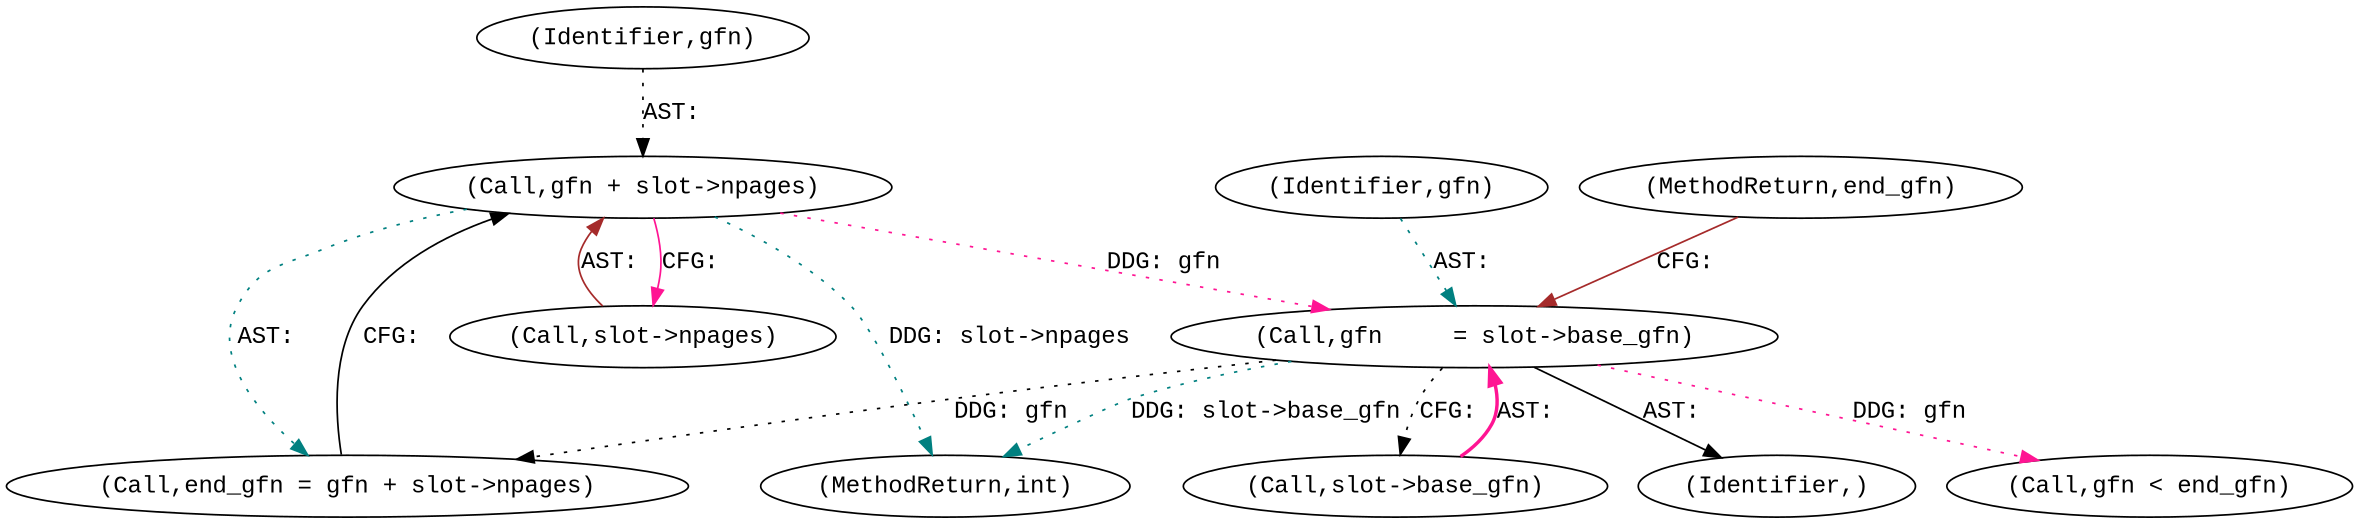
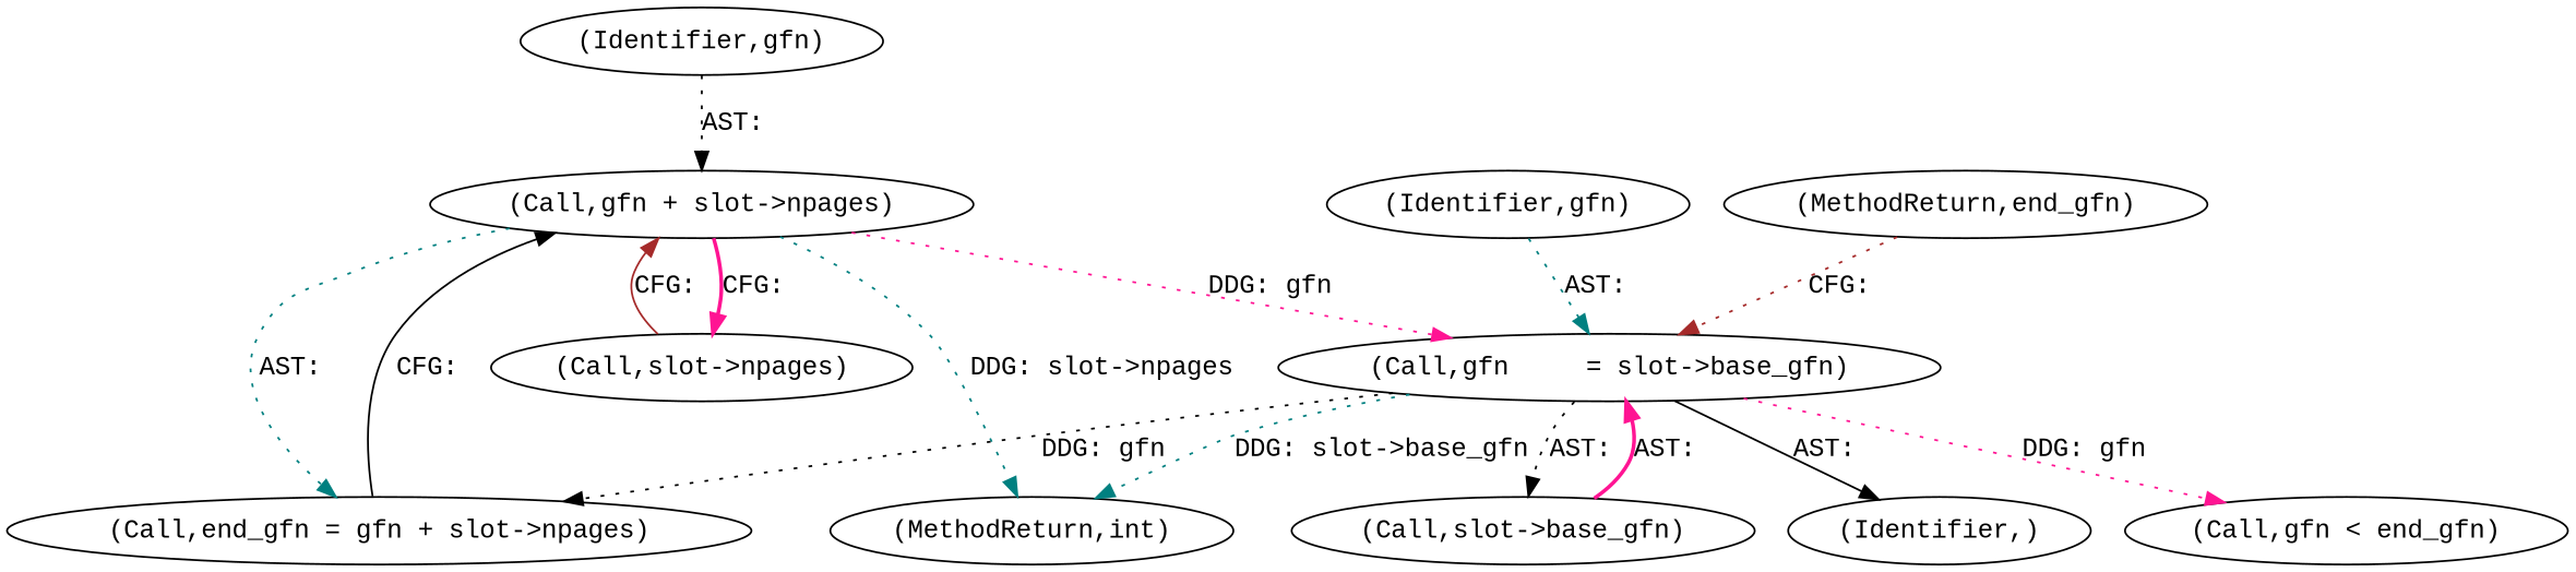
  digraph {
    fontname="Liberation Mono"
    node [fontname="Liberation Mono"]
    edge [color=black fontname="Liberation Mono" style=dotted]
    n1 [label="(Call,gfn + slot->npages)"]
    n2 [label="(MethodReturn,int)"]
    n3 [label="(Call,slot->npages)"]
    n4 [label="(Call,end_gfn = gfn + slot->npages)"]
    n5 [label="(Call,gfn     = slot->base_gfn)"]
    n6 [label="(Call,slot->base_gfn)"]
    n7 [label="(Identifier,)"]
    n8 [label="(Call,gfn < end_gfn)"]
    n9 [label="(Identifier,gfn)"]
    n10 [label="(Identifier,gfn)"]
    n11 [label="(MethodReturn,end_gfn)"]
    n1 -> n2 [color=teal label="DDG: slot->npages"]
-   n1 -> n3 [color=deeppink label="CFG: " style=solid]
+   n1 -> n3 [color=deeppink label="CFG: " style=bold]
    n1 -> n4 [color=teal label="AST: "]
    n1 -> n5 [color=deeppink label="DDG: gfn"]
-   n3 -> n1 [color=brown label="AST: " style=solid]
+   n3 -> n1 [color=brown label="CFG: " style=solid]
    n4 -> n1 [label="CFG: " style=solid]
    n5 -> n2 [color=teal label="DDG: slot->base_gfn"]
    n5 -> n4 [label="DDG: gfn"]
-   n5 -> n6 [label="CFG: "]
+   n5 -> n6 [label="AST: "]
    n5 -> n7 [label="AST: " style=solid]
    n5 -> n8 [color=deeppink label="DDG: gfn"]
    n6 -> n5 [color=deeppink label="AST: " style=bold]
    n9 -> n5 [color=teal label="AST: "]
    n10 -> n1 [label="AST: "]
-   n11 -> n5 [color=brown label="CFG: " style=solid]
+   n11 -> n5 [color=brown label="CFG: "]
  }
